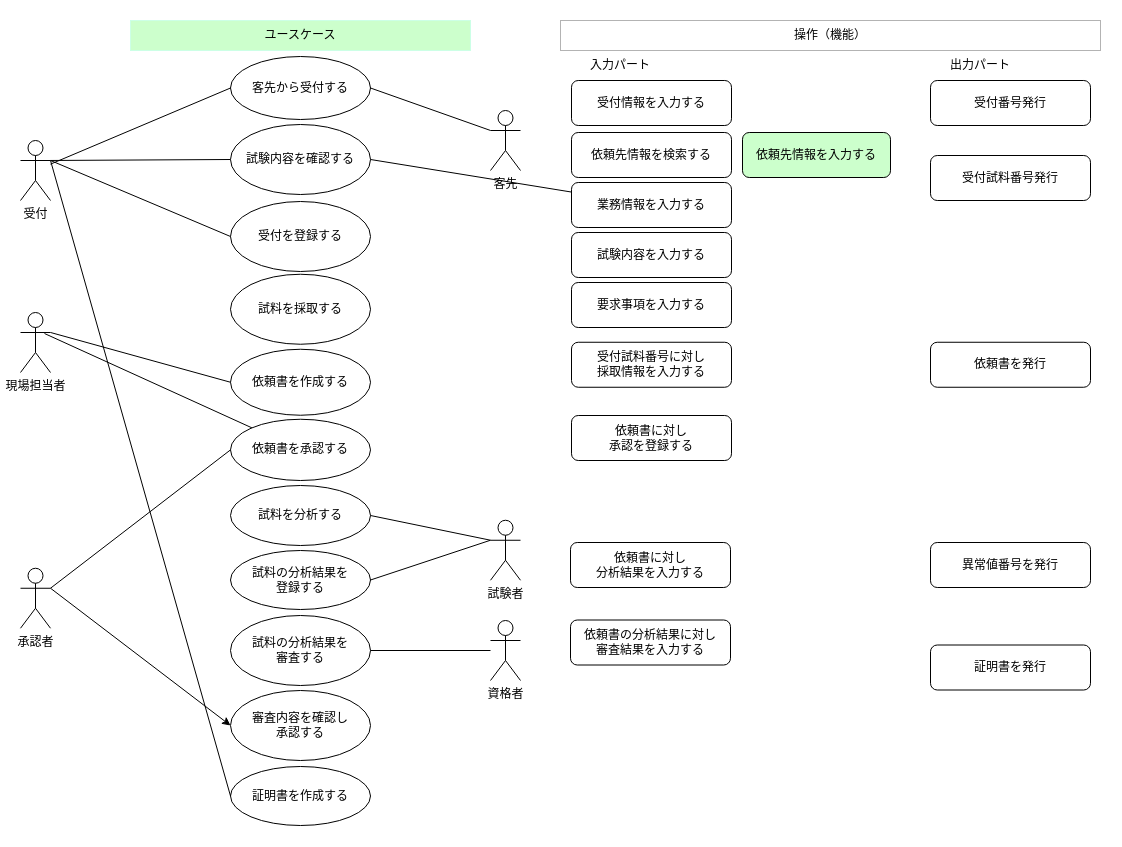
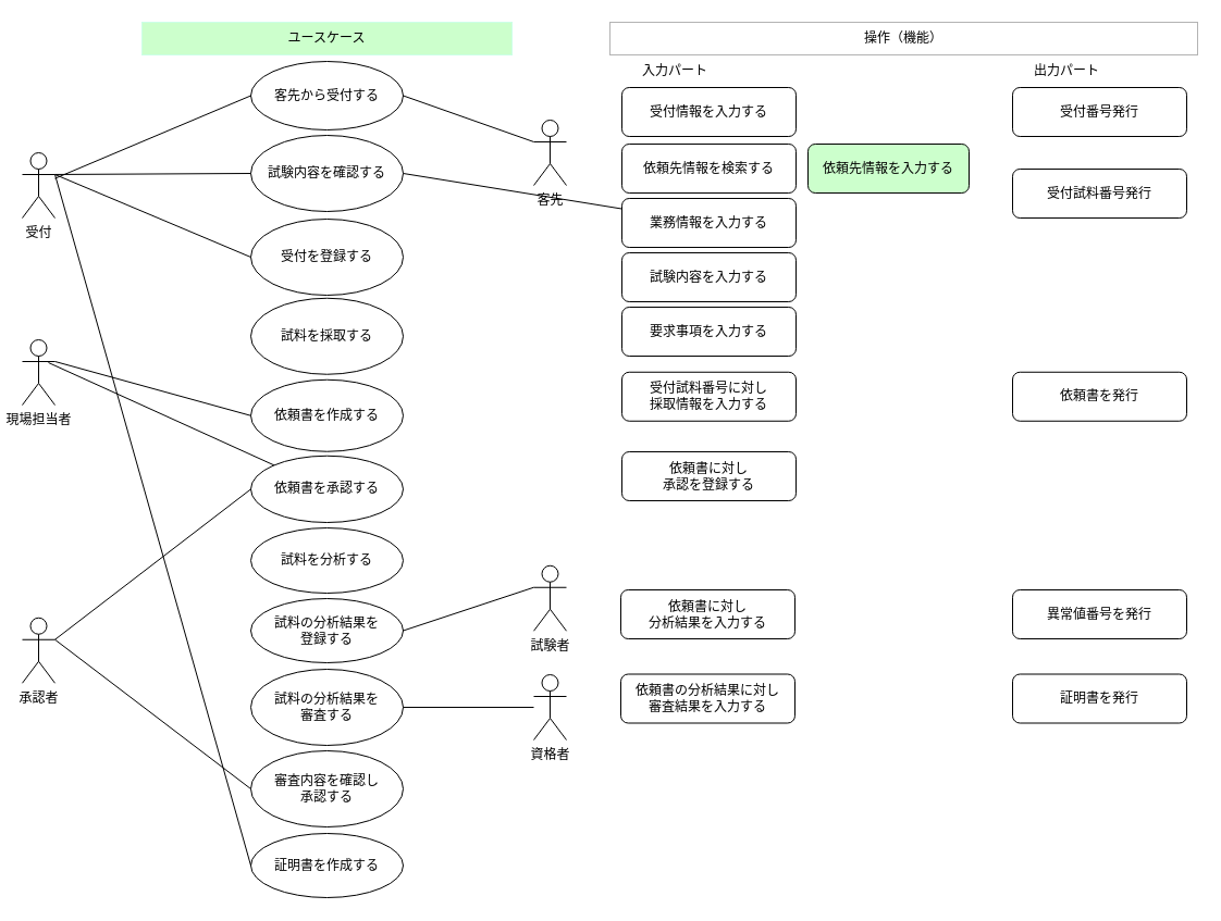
  <mxCell id="0" />
  <mxCell id="1" parent="0" />
  <mxCell id="2" value="客先から受付する" style="ellipse;whiteSpace=wrap;html=1;" vertex="1" parent="1"><mxGeometry x="230" y="56" width="140" height="63" as="geometry" /></mxCell>
  <mxCell id="3" value="試験内容を確認する" style="ellipse;whiteSpace=wrap;html=1;" vertex="1" parent="1"><mxGeometry x="230" y="124" width="140" height="70" as="geometry" /></mxCell>
  <mxCell id="4" value="受付を登録する" style="ellipse;whiteSpace=wrap;html=1;" vertex="1" parent="1"><mxGeometry x="230" y="201" width="140" height="70" as="geometry" /></mxCell>
  <mxCell id="5" value="依頼書を作成する" style="ellipse;whiteSpace=wrap;html=1;" vertex="1" parent="1"><mxGeometry x="230" y="348.75" width="140" height="66" as="geometry" /></mxCell>
  <mxCell id="6" value="試料を分析する" style="ellipse;whiteSpace=wrap;html=1;" vertex="1" parent="1"><mxGeometry x="230" y="485" width="140" height="60" as="geometry" /></mxCell>
  <mxCell id="7" value="試料の分析結果を&lt;br&gt;登録する" style="ellipse;whiteSpace=wrap;html=1;" vertex="1" parent="1"><mxGeometry x="230" y="550" width="140" height="59" as="geometry" /></mxCell>
  <mxCell id="8" value="試料の分析結果を&lt;br&gt;審査する" style="ellipse;whiteSpace=wrap;html=1;" vertex="1" parent="1"><mxGeometry x="230" y="615" width="140" height="70" as="geometry" /></mxCell>
  <mxCell id="9" value="依頼書を承認する" style="ellipse;whiteSpace=wrap;html=1;" vertex="1" parent="1"><mxGeometry x="230" y="418.75" width="140" height="61.25" as="geometry" /></mxCell>
  <mxCell id="10" value="審査内容を確認し&lt;br&gt;承認する" style="ellipse;whiteSpace=wrap;html=1;" vertex="1" parent="1"><mxGeometry x="230" y="690" width="140" height="70" as="geometry" /></mxCell>
  <mxCell id="11" value="証明書を作成する" style="ellipse;whiteSpace=wrap;html=1;" vertex="1" parent="1"><mxGeometry x="230" y="766" width="140" height="59" as="geometry" /></mxCell>
  <mxCell id="12" value="現場担当者" style="shape=umlActor;verticalLabelPosition=bottom;verticalAlign=top;html=1;" vertex="1" parent="1"><mxGeometry x="20" y="312" width="30" height="60" as="geometry" /></mxCell>
  <mxCell id="13" value="受付" style="shape=umlActor;verticalLabelPosition=bottom;verticalAlign=top;html=1;" vertex="1" parent="1"><mxGeometry x="20" y="140" width="30" height="60" as="geometry" /></mxCell>
  <mxCell id="14" value="試験者" style="shape=umlActor;verticalLabelPosition=bottom;verticalAlign=top;html=1;" vertex="1" parent="1"><mxGeometry x="490" y="519.75" width="30" height="60" as="geometry" /></mxCell>
  <mxCell id="15" value="資格者" style="shape=umlActor;verticalLabelPosition=bottom;verticalAlign=top;html=1;" vertex="1" parent="1"><mxGeometry x="490" y="620" width="30" height="60" as="geometry" /></mxCell>
  <mxCell id="16" value="承認者" style="shape=umlActor;verticalLabelPosition=bottom;verticalAlign=top;html=1;" vertex="1" parent="1"><mxGeometry x="20" y="567.75" width="30" height="60" as="geometry" /></mxCell>
  <mxCell id="17" value="客先" style="shape=umlActor;verticalLabelPosition=bottom;verticalAlign=top;html=1;" vertex="1" parent="1"><mxGeometry x="490" y="110" width="30" height="60" as="geometry" /></mxCell>
  <mxCell id="18" value="" style="endArrow=none;html=1;rounded=0;entryX=0;entryY=0.5;entryDx=0;entryDy=0;" edge="1" parent="1" source="13" target="2"><mxGeometry width="50" height="50" relative="1" as="geometry"><mxPoint x="70" y="210" as="sourcePoint" /><mxPoint x="120" y="160" as="targetPoint" /></mxGeometry></mxCell>
  <mxCell id="19" value="" style="endArrow=none;html=1;rounded=0;exitX=1;exitY=0.333;exitDx=0;exitDy=0;exitPerimeter=0;" edge="1" parent="1" source="13" target="3"><mxGeometry width="50" height="50" relative="1" as="geometry"><mxPoint x="60" y="202" as="sourcePoint" /><mxPoint x="240" y="105" as="targetPoint" /></mxGeometry></mxCell>
  <mxCell id="20" value="" style="endArrow=none;html=1;rounded=0;exitX=1;exitY=0.333;exitDx=0;exitDy=0;exitPerimeter=0;entryX=0;entryY=0.5;entryDx=0;entryDy=0;" edge="1" parent="1" source="13" target="4"><mxGeometry width="50" height="50" relative="1" as="geometry"><mxPoint x="60" y="205" as="sourcePoint" /><mxPoint x="240" y="205" as="targetPoint" /></mxGeometry></mxCell>
  <mxCell id="21" value="" style="endArrow=none;html=1;rounded=0;exitX=1;exitY=0.5;exitDx=0;exitDy=0;entryX=0;entryY=0.333;entryDx=0;entryDy=0;entryPerimeter=0;" edge="1" parent="1" source="2" target="17"><mxGeometry width="50" height="50" relative="1" as="geometry"><mxPoint x="60" y="205" as="sourcePoint" /><mxPoint x="240" y="305" as="targetPoint" /></mxGeometry></mxCell>
  <mxCell id="22" value="" style="endArrow=none;html=1;rounded=0;exitX=1;exitY=0.5;exitDx=0;exitDy=0;" edge="1" parent="1" source="3" target="36"><mxGeometry width="50" height="50" relative="1" as="geometry"><mxPoint x="380" y="105" as="sourcePoint" /><mxPoint x="550" y="140" as="targetPoint" /></mxGeometry></mxCell>
  <mxCell id="23" value="試料を採取する" style="ellipse;whiteSpace=wrap;html=1;" vertex="1" parent="1"><mxGeometry x="230" y="273.75" width="140" height="70" as="geometry" /></mxCell>
  <mxCell id="24" value="" style="endArrow=none;html=1;rounded=0;exitX=0.8;exitY=0.35;exitDx=0;exitDy=0;exitPerimeter=0;" edge="1" parent="1" source="12" target="9"><mxGeometry width="50" height="50" relative="1" as="geometry"><mxPoint x="60" y="390" as="sourcePoint" /><mxPoint x="240" y="105" as="targetPoint" /></mxGeometry></mxCell>
  <mxCell id="25" value="" style="endArrow=none;html=1;rounded=0;entryX=0;entryY=0.5;entryDx=0;entryDy=0;exitX=1;exitY=0.333;exitDx=0;exitDy=0;exitPerimeter=0;" edge="1" parent="1" source="12" target="5"><mxGeometry width="50" height="50" relative="1" as="geometry"><mxPoint x="60" y="205" as="sourcePoint" /><mxPoint x="240" y="485" as="targetPoint" /></mxGeometry></mxCell>
  <mxCell id="26" value="" style="endArrow=none;html=1;rounded=0;entryX=0;entryY=0.5;entryDx=0;entryDy=0;exitX=1;exitY=0.333;exitDx=0;exitDy=0;exitPerimeter=0;" edge="1" parent="1" source="16" target="9"><mxGeometry width="50" height="50" relative="1" as="geometry"><mxPoint x="60" y="393.75" as="sourcePoint" /><mxPoint x="240" y="438.75" as="targetPoint" /></mxGeometry></mxCell>
- <mxCell id="27" value="" style="endArrow=none;html=1;rounded=0;entryX=0;entryY=0.333;entryDx=0;entryDy=0;exitX=1;exitY=0.5;exitDx=0;exitDy=0;entryPerimeter=0;" edge="1" parent="1" source="6" target="14"><mxGeometry width="50" height="50" relative="1" as="geometry"><mxPoint x="60" y="503.75" as="sourcePoint" /><mxPoint x="240" y="448.75" as="targetPoint" /></mxGeometry></mxCell>
  <mxCell id="28" value="" style="endArrow=none;html=1;rounded=0;entryX=0;entryY=0.333;entryDx=0;entryDy=0;exitX=1;exitY=0.5;exitDx=0;exitDy=0;entryPerimeter=0;" edge="1" parent="1" source="7" target="14"><mxGeometry width="50" height="50" relative="1" as="geometry"><mxPoint x="380" y="548.75" as="sourcePoint" /><mxPoint x="560" y="573.75" as="targetPoint" /></mxGeometry></mxCell>
  <mxCell id="29" value="" style="endArrow=none;html=1;rounded=0;" edge="1" parent="1" source="8" target="15"><mxGeometry width="50" height="50" relative="1" as="geometry"><mxPoint x="380" y="648.75" as="sourcePoint" /><mxPoint x="560" y="573.75" as="targetPoint" /></mxGeometry></mxCell>
- <mxCell id="30" value="" style="endArrow=classic;html=1;rounded=0;entryX=0;entryY=0.5;entryDx=0;entryDy=0;exitX=1;exitY=0.333;exitDx=0;exitDy=0;exitPerimeter=0;" edge="1" parent="1" source="16" target="10"><mxGeometry width="50" height="50" relative="1" as="geometry"><mxPoint x="50" y="678.75" as="sourcePoint" /><mxPoint x="240" y="448.75" as="targetPoint" /></mxGeometry></mxCell>
+ <mxCell id="30" value="" style="endArrow=none;html=1;rounded=0;entryX=0;entryY=0.5;entryDx=0;entryDy=0;exitX=1;exitY=0.333;exitDx=0;exitDy=0;exitPerimeter=0;" edge="1" parent="1" source="16" target="10"><mxGeometry width="50" height="50" relative="1" as="geometry"><mxPoint x="50" y="678.75" as="sourcePoint" /><mxPoint x="240" y="448.75" as="targetPoint" /></mxGeometry></mxCell>
  <mxCell id="31" value="" style="endArrow=none;html=1;rounded=0;exitX=1;exitY=0.333;exitDx=0;exitDy=0;exitPerimeter=0;entryX=0;entryY=0.5;entryDx=0;entryDy=0;" edge="1" parent="1" source="13" target="11"><mxGeometry width="50" height="50" relative="1" as="geometry"><mxPoint x="60" y="205" as="sourcePoint" /><mxPoint x="240" y="305" as="targetPoint" /></mxGeometry></mxCell>
  <mxCell id="32" value="受付情報を入力する" style="rounded=1;whiteSpace=wrap;html=1;" vertex="1" parent="1"><mxGeometry x="571" y="80" width="160" height="45" as="geometry" /></mxCell>
  <mxCell id="33" value="依頼先情報を検索する" style="rounded=1;whiteSpace=wrap;html=1;" vertex="1" parent="1"><mxGeometry x="571" y="132" width="160" height="45" as="geometry" /></mxCell>
  <mxCell id="34" value="依頼先情報を入力する" style="rounded=1;whiteSpace=wrap;html=1;fillColor=#ccffcc;" vertex="1" parent="1"><mxGeometry x="742" y="132" width="148" height="45" as="geometry" /></mxCell>
  <mxCell id="35" value="試験内容を入力する" style="rounded=1;whiteSpace=wrap;html=1;" vertex="1" parent="1"><mxGeometry x="571" y="232" width="160" height="45" as="geometry" /></mxCell>
  <mxCell id="36" value="業務情報を入力する" style="rounded=1;whiteSpace=wrap;html=1;" vertex="1" parent="1"><mxGeometry x="571" y="182" width="160" height="45" as="geometry" /></mxCell>
  <mxCell id="37" value="要求事項を入力する" style="rounded=1;whiteSpace=wrap;html=1;" vertex="1" parent="1"><mxGeometry x="571" y="282" width="160" height="45" as="geometry" /></mxCell>
  <mxCell id="38" value="受付試料番号に対し&lt;br&gt;採取情報を入力する" style="rounded=1;whiteSpace=wrap;html=1;" vertex="1" parent="1"><mxGeometry x="571" y="341.75" width="160" height="45" as="geometry" /></mxCell>
  <mxCell id="39" value="受付番号発行" style="rounded=1;whiteSpace=wrap;html=1;" vertex="1" parent="1"><mxGeometry x="930" y="80" width="160" height="45" as="geometry" /></mxCell>
  <mxCell id="40" value="受付試料番号発行" style="rounded=1;whiteSpace=wrap;html=1;" vertex="1" parent="1"><mxGeometry x="930" y="155" width="160" height="45" as="geometry" /></mxCell>
  <mxCell id="41" value="依頼書を発行" style="rounded=1;whiteSpace=wrap;html=1;" vertex="1" parent="1"><mxGeometry x="930" y="341.75" width="160" height="45" as="geometry" /></mxCell>
  <mxCell id="42" value="依頼書に対し&lt;br&gt;承認を登録する" style="rounded=1;whiteSpace=wrap;html=1;" vertex="1" parent="1"><mxGeometry x="571" y="415" width="160" height="45" as="geometry" /></mxCell>
  <mxCell id="43" value="依頼書に対し&lt;br&gt;分析結果を入力する" style="rounded=1;whiteSpace=wrap;html=1;" vertex="1" parent="1"><mxGeometry x="570" y="542" width="160" height="45" as="geometry" /></mxCell>
  <mxCell id="44" value="依頼書の分析結果に対し&lt;br&gt;審査結果を入力する" style="rounded=1;whiteSpace=wrap;html=1;" vertex="1" parent="1"><mxGeometry x="570" y="619.5" width="160" height="45" as="geometry" /></mxCell>
  <mxCell id="45" value="異常値番号を発行" style="rounded=1;whiteSpace=wrap;html=1;" vertex="1" parent="1"><mxGeometry x="930" y="542" width="160" height="45" as="geometry" /></mxCell>
- <mxCell id="46" value="証明書を発行" style="rounded=1;whiteSpace=wrap;html=1;" vertex="1" parent="1"><mxGeometry x="930" y="644.5" width="160" height="45" as="geometry" /></mxCell>
+ <mxCell id="46" value="証明書を発行" style="rounded=1;whiteSpace=wrap;html=1;" vertex="1" parent="1"><mxGeometry x="930" y="619.5" width="160" height="45" as="geometry" /></mxCell>
  <mxCell id="47" value="ユースケース" style="rounded=0;whiteSpace=wrap;html=1;fillColor=#CCFFCC;shadow=0;strokeColor=#CCFFE6;" vertex="1" parent="1"><mxGeometry x="130" y="20" width="340" height="30" as="geometry" /></mxCell>
  <mxCell id="48" value="操作（機能）" style="rounded=0;whiteSpace=wrap;html=1;fillColor=#FFFFFF;shadow=0;strokeColor=#B3B3B3;" vertex="1" parent="1"><mxGeometry x="560" y="20" width="540" height="30" as="geometry" /></mxCell>
  <mxCell id="49" value="入力パート" style="text;html=1;strokeColor=none;fillColor=none;align=center;verticalAlign=middle;whiteSpace=wrap;rounded=0;" vertex="1" parent="1"><mxGeometry x="570" y="50" width="100" height="30" as="geometry" /></mxCell>
  <mxCell id="50" value="出力パート" style="text;html=1;strokeColor=none;fillColor=none;align=center;verticalAlign=middle;whiteSpace=wrap;rounded=0;" vertex="1" parent="1"><mxGeometry x="930" y="50" width="100" height="30" as="geometry" /></mxCell>
